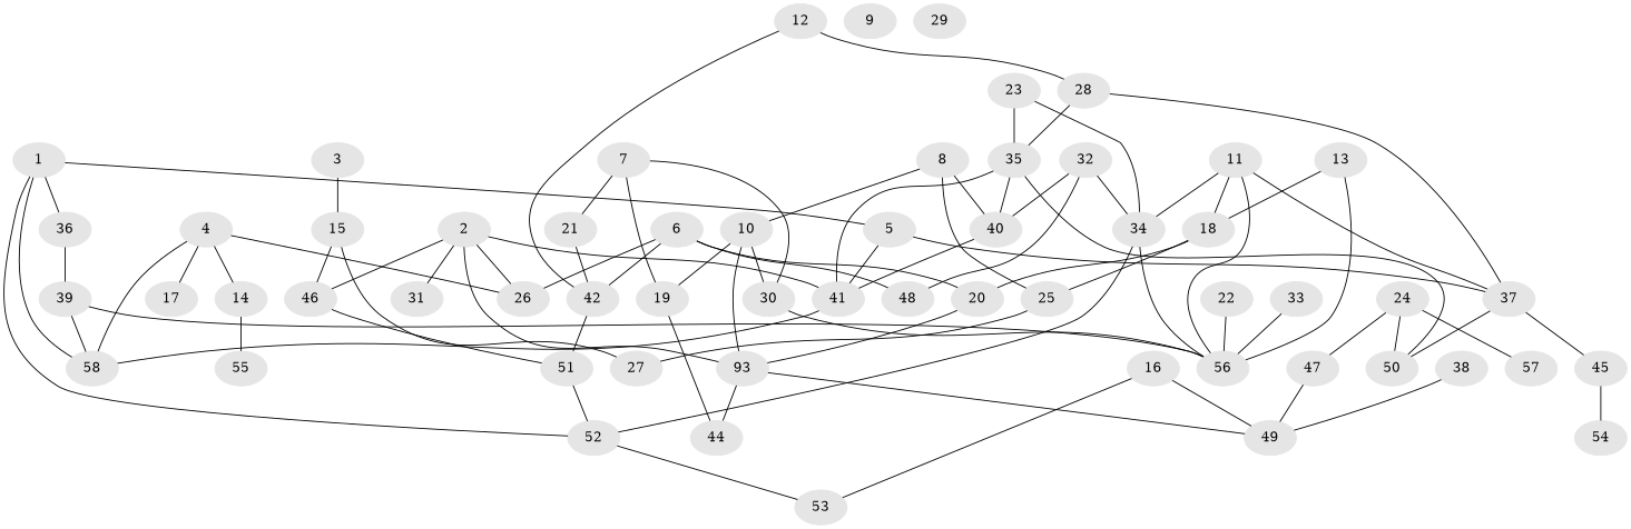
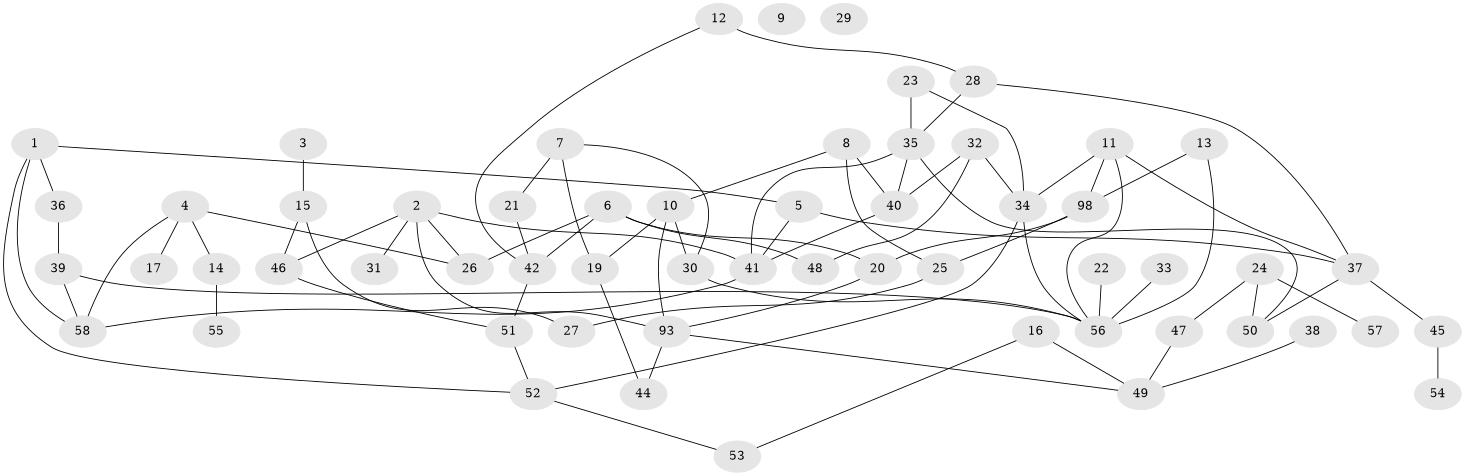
  graph {
    node [color=gray90 style=filled]
    1
    5
    36
    52
    58
    41
    37
    39
    53
    2
    26
    31
    n13 [label=93]
    46
    49
    44
    51
    3
    15
    27
    4
    14
    17
    55
    50
    45
    6
    20
    42
    48
    7
    19
    21
    30
    56
    8
    10
    25
    40
    9
    11
-   18
+   18 [label=98]
    34
    12
    28
    35
    13
    16
    22
    23
    24
    47
    57
    29
    32
    33
    54
    38
    1 -- 5
    1 -- 36
    1 -- 52
    1 -- 58
    5 -- 41
    5 -- 37
    36 -- 39
    52 -- 53
    41 -- 58
    37 -- 50
    37 -- 45
    39 -- 58
    39 -- 56
    2 -- 41
    2 -- 26
    2 -- 31
    2 -- n13
    2 -- 46
    n13 -- 49
    n13 -- 44
    46 -- 51
    51 -- 52
    3 -- 15
    15 -- 46
    15 -- 27
    4 -- 58
    4 -- 26
    4 -- 14
    4 -- 17
    14 -- 55
    45 -- 54
    6 -- 26
    6 -- 20
    6 -- 42
    6 -- 48
    20 -- n13
    42 -- 51
    7 -- 19
    7 -- 21
    7 -- 30
    19 -- 44
    21 -- 42
    30 -- 56
    8 -- 10
    8 -- 25
    8 -- 40
    10 -- n13
    10 -- 19
    10 -- 30
    25 -- 27
    40 -- 41
    11 -- 37
    11 -- 56
    11 -- 18
    11 -- 34
    18 -- 20
    18 -- 25
    34 -- 52
    34 -- 56
    12 -- 42
    12 -- 28
    28 -- 37
    28 -- 35
    35 -- 41
    35 -- 50
    35 -- 40
    13 -- 56
    13 -- 18
    16 -- 53
    16 -- 49
    22 -- 56
    23 -- 34
    23 -- 35
    24 -- 50
    24 -- 47
    24 -- 57
    47 -- 49
    32 -- 48
    32 -- 40
    32 -- 34
    33 -- 56
    38 -- 49
  }
